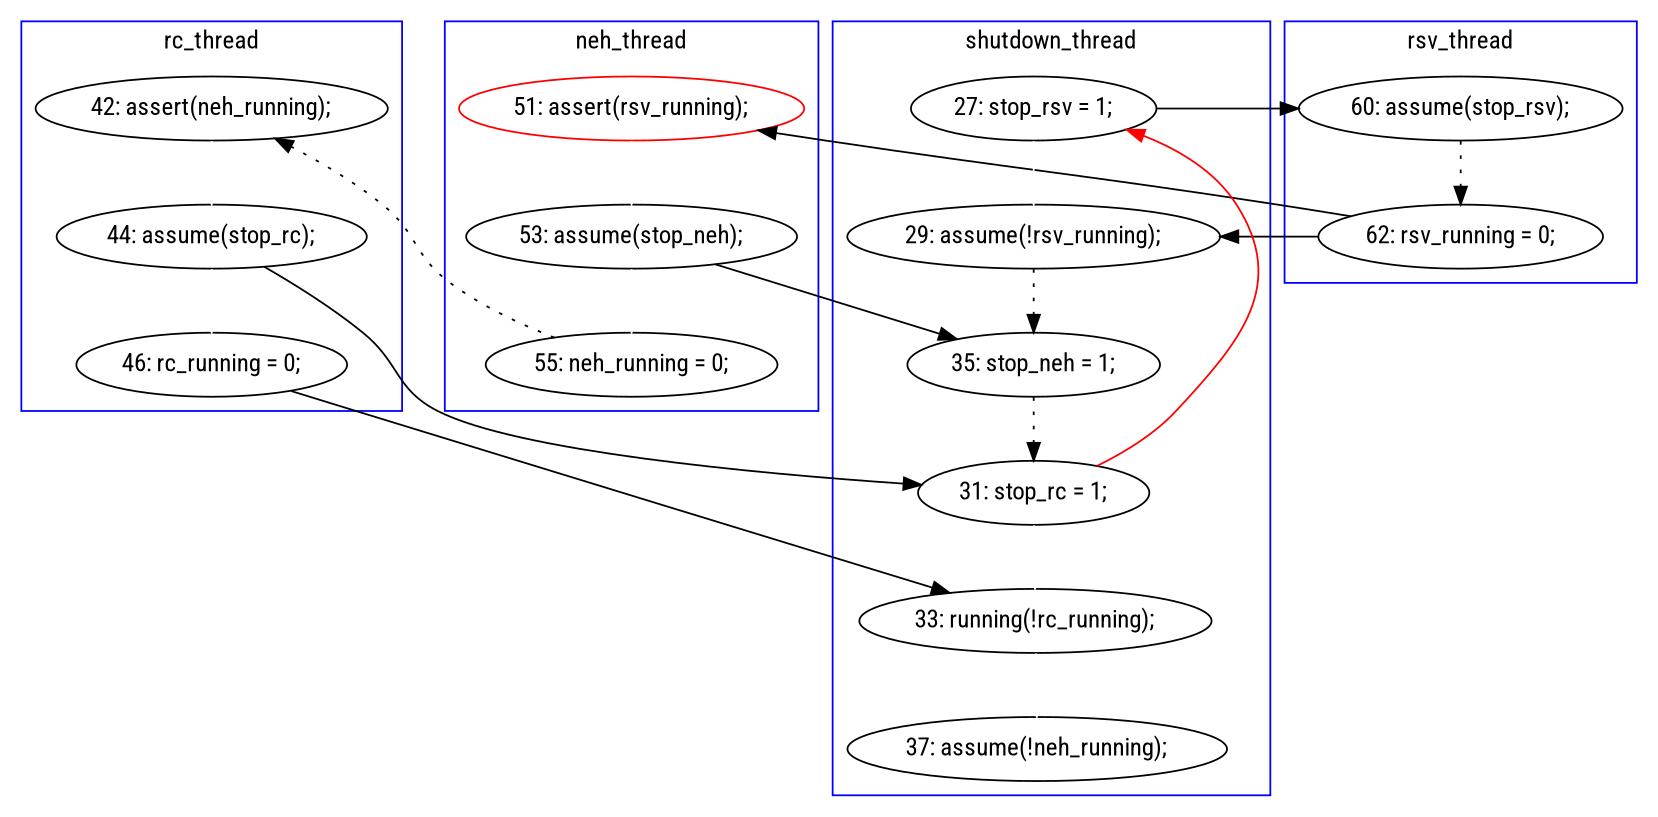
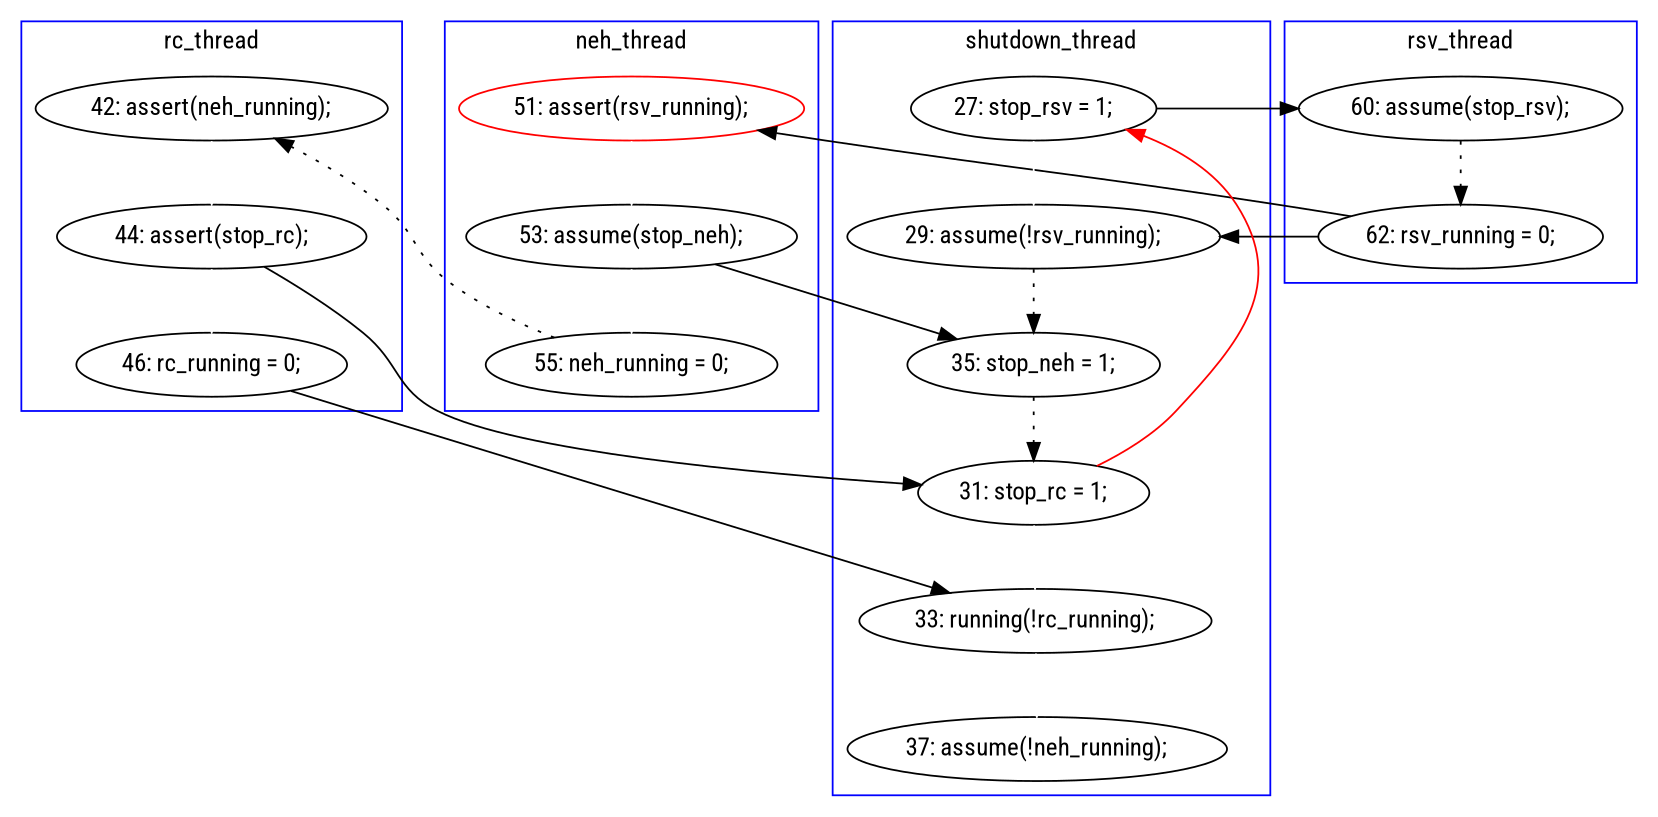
  digraph {
    fontname="Roboto Condensed"
    node [fontname="Roboto Condensed"]
    edge [color=black fontname="Roboto Condensed" style=solid]
    n1 [label="55: neh_running = 0;"]
    n2 [label="53: assume(stop_neh);"]
    n3 [color=red label="51: assert(rsv_running);"]
    n4 [label="42: assert(neh_running);"]
-   n5 [label="44: assume(stop_rc);"]
+   n5 [label="44: assert(stop_rc);"]
    n6 [label="46: rc_running = 0;"]
    n7 [label="60: assume(stop_rsv);"]
    n8 [label="62: rsv_running = 0;"]
    n9 [label="27: stop_rsv = 1;"]
    n10 [label="29: assume(!rsv_running);"]
    n11 [label="31: stop_rc = 1;"]
    n12 [label="33: running(!rc_running);"]
    n13 [label="35: stop_neh = 1;"]
    n14 [label="37: assume(!neh_running);"]
    subgraph cluster_1 {
      color=blue
      label=neh_thread
      n1
      n2
      n3
    }
    subgraph cluster_2 {
      color=blue
      label=rc_thread
      n4
      n5
      n6
    }
    subgraph cluster_3 {
      color=blue
      label=rsv_thread
      n7
      n8
    }
    subgraph cluster_4 {
      color=blue
      label=shutdown_thread
      n9
      n10
      n11
      n12
      n13
      n14
    }
    n1 -> n4 [constraint=false style=dotted]
    n2 -> n1 [color=white]
    n2 -> n13 [constraint=false]
    n3 -> n2 [color=white]
    n4 -> n5 [color=white]
    n5 -> n6 [color=white]
    n5 -> n11 [constraint=false]
    n6 -> n12 [constraint=false]
    n7 -> n8 [style=dotted]
    n8 -> n3 [constraint=false]
    n8 -> n10 [constraint=false]
    n9 -> n7 [constraint=false]
    n9 -> n10 [color=white]
    n10 -> n13 [style=dotted]
    n11 -> n9 [color=red constraint=false]
    n11 -> n12 [color=white]
    n12 -> n14 [color=white]
    n13 -> n11 [style=dotted]
  }
